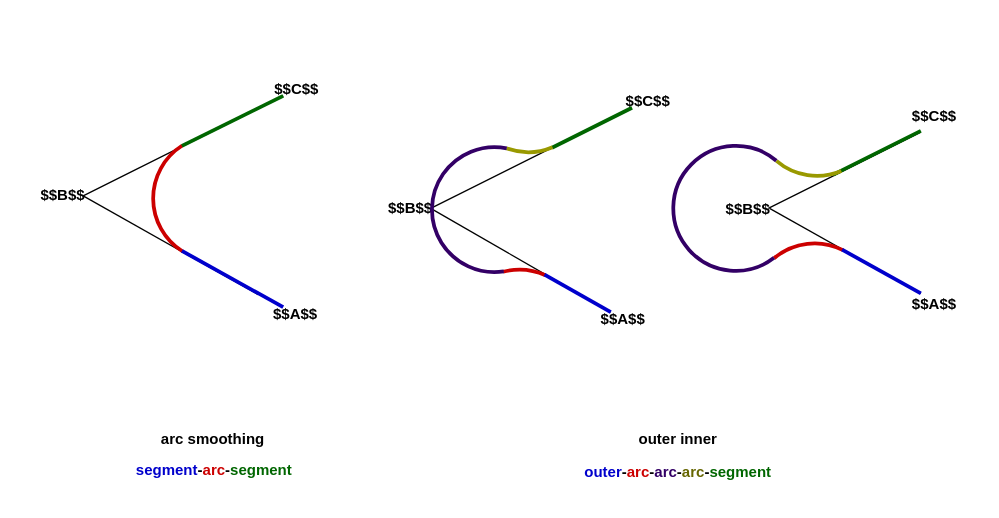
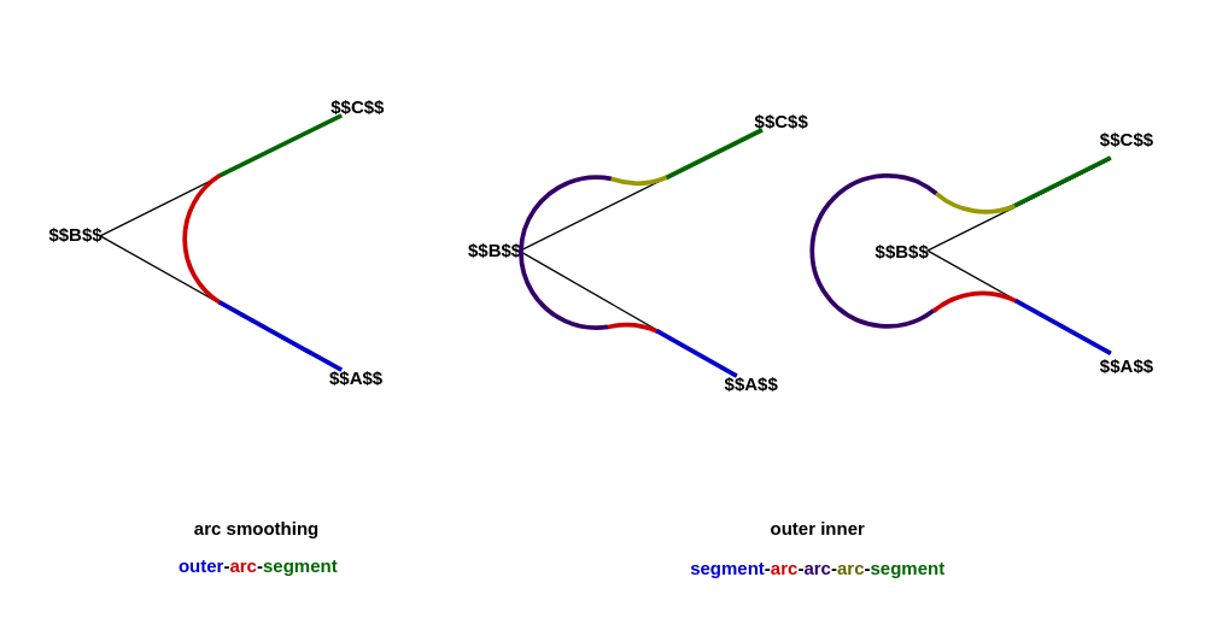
  <mxCell id="0" />
  <mxCell id="1" parent="0" />
  <mxCell id="2" value="" style="verticalLabelPosition=bottom;verticalAlign=top;html=1;shape=mxgraph.basic.arc;startAngle=0.505;endAngle=0.505;rotation=30;strokeWidth=1;strokeColor=#CCCC00;" vertex="1" parent="1"><mxGeometry x="373" y="20" width="100" height="100" as="geometry" /></mxCell>
  <mxCell id="3" value="" style="verticalLabelPosition=bottom;verticalAlign=top;html=1;shape=mxgraph.basic.arc;startAngle=0.505;endAngle=0.505;rotation=30;strokeWidth=1;strokeColor=#FF3399;" vertex="1" parent="1"><mxGeometry x="122" y="108" width="100" height="100" as="geometry" /></mxCell>
  <mxCell id="4" value="" style="endArrow=none;html=1;rounded=0;" edge="1" parent="1"><mxGeometry width="50" height="50" relative="1" as="geometry"><mxPoint x="66" y="156" as="sourcePoint" /><mxPoint x="206" y="235" as="targetPoint" /></mxGeometry></mxCell>
  <mxCell id="5" value="" style="endArrow=none;html=1;rounded=0;" edge="1" parent="1"><mxGeometry width="50" height="50" relative="1" as="geometry"><mxPoint x="66" y="156" as="sourcePoint" /><mxPoint x="226" y="76" as="targetPoint" /></mxGeometry></mxCell>
  <mxCell id="6" value="" style="verticalLabelPosition=bottom;verticalAlign=top;html=1;shape=mxgraph.basic.arc;startAngle=0.505;endAngle=0.827;rotation=30;strokeWidth=3;strokeColor=#CC0000;" vertex="1" parent="1"><mxGeometry x="122" y="108" width="100" height="100" as="geometry" /></mxCell>
  <mxCell id="7" value="" style="endArrow=none;html=1;rounded=0;strokeWidth=3;strokeColor=#0000CC;" edge="1" parent="1"><mxGeometry width="50" height="50" relative="1" as="geometry"><mxPoint x="145" y="200" as="sourcePoint" /><mxPoint x="226" y="245" as="targetPoint" /></mxGeometry></mxCell>
  <mxCell id="8" value="" style="endArrow=none;html=1;rounded=0;strokeWidth=3;strokeColor=#006600;fontColor=#006600;" edge="1" parent="1"><mxGeometry width="50" height="50" relative="1" as="geometry"><mxPoint x="145" y="116" as="sourcePoint" /><mxPoint x="226" y="76" as="targetPoint" /></mxGeometry></mxCell>
  <mxCell id="9" value="&lt;b&gt;$$A$$&lt;/b&gt;" style="text;html=1;strokeColor=none;fillColor=none;align=center;verticalAlign=middle;whiteSpace=wrap;rounded=0;" vertex="1" parent="1"><mxGeometry x="206" y="236" width="60" height="30" as="geometry" /></mxCell>
  <mxCell id="10" value="&lt;b&gt;$$B$$&lt;/b&gt;" style="text;html=1;strokeColor=none;fillColor=none;align=center;verticalAlign=middle;whiteSpace=wrap;rounded=0;" vertex="1" parent="1"><mxGeometry x="20" y="141" width="60" height="30" as="geometry" /></mxCell>
  <mxCell id="11" value="&lt;b&gt;$$C$$&lt;/b&gt;" style="text;html=1;strokeColor=none;fillColor=none;align=center;verticalAlign=middle;whiteSpace=wrap;rounded=0;" vertex="1" parent="1"><mxGeometry x="207" y="56" width="60" height="30" as="geometry" /></mxCell>
- <mxCell id="12" value="&lt;font color=&quot;#0000cc&quot;&gt;segment&lt;/font&gt;-&lt;font color=&quot;#cc0000&quot;&gt;arc&lt;/font&gt;-&lt;font color=&quot;#006600&quot;&gt;segment&lt;/font&gt;" style="text;html=1;strokeColor=none;fillColor=none;align=center;verticalAlign=middle;whiteSpace=wrap;rounded=0;fontStyle=1" vertex="1" parent="1"><mxGeometry x="103" y="361" width="136" height="30" as="geometry" /></mxCell>
+ <mxCell id="12" value="&lt;font color=&quot;#0000cc&quot;&gt;outer&lt;/font&gt;-&lt;font color=&quot;#cc0000&quot;&gt;arc&lt;/font&gt;-&lt;font color=&quot;#006600&quot;&gt;segment&lt;/font&gt;" style="text;html=1;strokeColor=none;fillColor=none;align=center;verticalAlign=middle;whiteSpace=wrap;rounded=0;fontStyle=1" vertex="1" parent="1"><mxGeometry x="103" y="361" width="136" height="30" as="geometry" /></mxCell>
  <mxCell id="13" value="arc smoothing" style="text;html=1;strokeColor=none;fillColor=none;align=center;verticalAlign=middle;whiteSpace=wrap;rounded=0;fontStyle=1" vertex="1" parent="1"><mxGeometry x="102" y="336" width="136" height="30" as="geometry" /></mxCell>
  <mxCell id="14" value="" style="verticalLabelPosition=bottom;verticalAlign=top;html=1;shape=mxgraph.basic.arc;startAngle=0.505;endAngle=0.505;rotation=30;strokeWidth=1;strokeColor=#6600CC;" vertex="1" parent="1"><mxGeometry x="344" y="116" width="100" height="100" as="geometry" /></mxCell>
  <mxCell id="15" value="" style="endArrow=none;html=1;rounded=0;" edge="1" parent="1"><mxGeometry width="50" height="50" relative="1" as="geometry"><mxPoint x="344" y="166" as="sourcePoint" /><mxPoint x="488" y="249" as="targetPoint" /></mxGeometry></mxCell>
  <mxCell id="16" value="" style="endArrow=none;html=1;rounded=0;" edge="1" parent="1"><mxGeometry width="50" height="50" relative="1" as="geometry"><mxPoint x="344" y="166" as="sourcePoint" /><mxPoint x="504" y="86" as="targetPoint" /></mxGeometry></mxCell>
  <mxCell id="17" value="" style="endArrow=none;html=1;rounded=0;strokeWidth=3;strokeColor=#006600;fontColor=#006600;" edge="1" parent="1"><mxGeometry width="50" height="50" relative="1" as="geometry"><mxPoint x="441" y="117.5" as="sourcePoint" /><mxPoint x="505" y="85.5" as="targetPoint" /></mxGeometry></mxCell>
  <mxCell id="18" value="&lt;b&gt;$$A$$&lt;/b&gt;" style="text;html=1;strokeColor=none;fillColor=none;align=center;verticalAlign=middle;whiteSpace=wrap;rounded=0;" vertex="1" parent="1"><mxGeometry x="468" y="240" width="60" height="30" as="geometry" /></mxCell>
  <mxCell id="19" value="&lt;b&gt;$$B$$&lt;/b&gt;" style="text;html=1;strokeColor=none;fillColor=none;align=center;verticalAlign=middle;whiteSpace=wrap;rounded=0;" vertex="1" parent="1"><mxGeometry x="298" y="151" width="60" height="30" as="geometry" /></mxCell>
  <mxCell id="20" value="&lt;b&gt;$$C$$&lt;/b&gt;" style="text;html=1;strokeColor=none;fillColor=none;align=center;verticalAlign=middle;whiteSpace=wrap;rounded=0;" vertex="1" parent="1"><mxGeometry x="488" y="66" width="60" height="30" as="geometry" /></mxCell>
  <mxCell id="21" value="" style="verticalLabelPosition=bottom;verticalAlign=top;html=1;shape=mxgraph.basic.arc;startAngle=0.006;endAngle=0.126;rotation=-205;strokeWidth=3;strokeColor=#999900;" vertex="1" parent="1"><mxGeometry x="372" y="21" width="100" height="100" as="geometry" /></mxCell>
  <mxCell id="22" value="" style="verticalLabelPosition=bottom;verticalAlign=top;html=1;shape=mxgraph.basic.arc;startAngle=0.505;endAngle=0.505;rotation=30;strokeWidth=1;strokeColor=#FF3399;" vertex="1" parent="1"><mxGeometry x="365" y="215" width="100" height="100" as="geometry" /></mxCell>
  <mxCell id="23" value="" style="verticalLabelPosition=bottom;verticalAlign=top;html=1;shape=mxgraph.basic.arc;startAngle=0.708;endAngle=0.818;rotation=90;strokeWidth=3;strokeColor=#CC0000;" vertex="1" parent="1"><mxGeometry x="365" y="215" width="100" height="100" as="geometry" /></mxCell>
  <mxCell id="24" value="" style="verticalLabelPosition=bottom;verticalAlign=top;html=1;shape=mxgraph.basic.arc;startAngle=0.393;endAngle=0.948;rotation=30;strokeWidth=3;strokeColor=#330066;" vertex="1" parent="1"><mxGeometry x="345" y="117" width="100" height="100" as="geometry" /></mxCell>
  <mxCell id="25" value="" style="endArrow=none;html=1;rounded=0;strokeWidth=3;strokeColor=#0000CC;" edge="1" parent="1"><mxGeometry width="50" height="50" relative="1" as="geometry"><mxPoint x="435" y="219" as="sourcePoint" /><mxPoint x="488" y="249" as="targetPoint" /></mxGeometry></mxCell>
  <mxCell id="26" value="" style="verticalLabelPosition=bottom;verticalAlign=top;html=1;shape=mxgraph.basic.arc;startAngle=0.505;endAngle=0.505;rotation=30;strokeWidth=1;strokeColor=#CCCC00;" vertex="1" parent="1"><mxGeometry x="604" y="39" width="100" height="100" as="geometry" /></mxCell>
  <mxCell id="27" value="" style="verticalLabelPosition=bottom;verticalAlign=top;html=1;shape=mxgraph.basic.arc;startAngle=0.505;endAngle=0.505;rotation=30;strokeWidth=1;strokeColor=#6600CC;" vertex="1" parent="1"><mxGeometry x="538" y="116" width="100" height="100" as="geometry" /></mxCell>
  <mxCell id="28" value="" style="endArrow=none;html=1;rounded=0;" edge="1" parent="1"><mxGeometry width="50" height="50" relative="1" as="geometry"><mxPoint x="615" y="166" as="sourcePoint" /><mxPoint x="736" y="234" as="targetPoint" /></mxGeometry></mxCell>
  <mxCell id="29" value="" style="endArrow=none;html=1;rounded=0;" edge="1" parent="1"><mxGeometry width="50" height="50" relative="1" as="geometry"><mxPoint x="614" y="166" as="sourcePoint" /><mxPoint x="736" y="105" as="targetPoint" /></mxGeometry></mxCell>
  <mxCell id="30" value="" style="endArrow=none;html=1;rounded=0;strokeWidth=3;strokeColor=#006600;fontColor=#006600;" edge="1" parent="1"><mxGeometry width="50" height="50" relative="1" as="geometry"><mxPoint x="666" y="139" as="sourcePoint" /><mxPoint x="736" y="104" as="targetPoint" /></mxGeometry></mxCell>
  <mxCell id="31" value="&lt;b&gt;$$A$$&lt;/b&gt;" style="text;html=1;strokeColor=none;fillColor=none;align=center;verticalAlign=middle;whiteSpace=wrap;rounded=0;" vertex="1" parent="1"><mxGeometry x="717" y="228" width="60" height="30" as="geometry" /></mxCell>
  <mxCell id="32" value="&lt;b&gt;$$B$$&lt;/b&gt;" style="text;html=1;strokeColor=none;fillColor=none;align=center;verticalAlign=middle;whiteSpace=wrap;rounded=0;" vertex="1" parent="1"><mxGeometry x="568" y="152" width="60" height="30" as="geometry" /></mxCell>
  <mxCell id="33" value="&lt;b&gt;$$C$$&lt;/b&gt;" style="text;html=1;strokeColor=none;fillColor=none;align=center;verticalAlign=middle;whiteSpace=wrap;rounded=0;" vertex="1" parent="1"><mxGeometry x="717" y="78" width="60" height="30" as="geometry" /></mxCell>
  <mxCell id="34" value="" style="verticalLabelPosition=bottom;verticalAlign=top;html=1;shape=mxgraph.basic.arc;startAngle=0.006;endAngle=0.182;rotation=-205;strokeWidth=3;strokeColor=#999900;" vertex="1" parent="1"><mxGeometry x="603" y="40" width="100" height="100" as="geometry" /></mxCell>
  <mxCell id="35" value="" style="verticalLabelPosition=bottom;verticalAlign=top;html=1;shape=mxgraph.basic.arc;startAngle=0.505;endAngle=0.505;rotation=30;strokeWidth=1;strokeColor=#FF3399;" vertex="1" parent="1"><mxGeometry x="601" y="195" width="100" height="100" as="geometry" /></mxCell>
  <mxCell id="36" value="" style="verticalLabelPosition=bottom;verticalAlign=top;html=1;shape=mxgraph.basic.arc;startAngle=0.638;endAngle=0.825;rotation=90;strokeWidth=3;strokeColor=#CC0000;" vertex="1" parent="1"><mxGeometry x="601" y="194" width="100" height="100" as="geometry" /></mxCell>
  <mxCell id="37" value="" style="verticalLabelPosition=bottom;verticalAlign=top;html=1;shape=mxgraph.basic.arc;startAngle=0.312;endAngle=0.029;rotation=30;strokeWidth=3;strokeColor=#330066;" vertex="1" parent="1"><mxGeometry x="538" y="116" width="100" height="100" as="geometry" /></mxCell>
  <mxCell id="38" value="" style="endArrow=none;html=1;rounded=0;strokeWidth=3;strokeColor=#0000CC;" edge="1" parent="1"><mxGeometry width="50" height="50" relative="1" as="geometry"><mxPoint x="673" y="199" as="sourcePoint" /><mxPoint x="736" y="234" as="targetPoint" /></mxGeometry></mxCell>
- <mxCell id="39" value="&lt;b&gt;&lt;font color=&quot;#0000cc&quot;&gt;outer&lt;/font&gt;-&lt;font color=&quot;#cc0000&quot;&gt;arc&lt;/font&gt;-&lt;font color=&quot;#330066&quot;&gt;arc&lt;/font&gt;-&lt;font color=&quot;#666600&quot;&gt;arc&lt;/font&gt;-&lt;font color=&quot;#006600&quot;&gt;segment&lt;/font&gt;&lt;/b&gt;" style="text;html=1;strokeColor=none;fillColor=none;align=center;verticalAlign=middle;whiteSpace=wrap;rounded=0;fontStyle=1" vertex="1" parent="1"><mxGeometry x="447" y="362" width="190" height="30" as="geometry" /></mxCell>
+ <mxCell id="39" value="&lt;b&gt;&lt;font color=&quot;#0000cc&quot;&gt;segment&lt;/font&gt;-&lt;font color=&quot;#cc0000&quot;&gt;arc&lt;/font&gt;-&lt;font color=&quot;#330066&quot;&gt;arc&lt;/font&gt;-&lt;font color=&quot;#666600&quot;&gt;arc&lt;/font&gt;-&lt;font color=&quot;#006600&quot;&gt;segment&lt;/font&gt;&lt;/b&gt;" style="text;html=1;strokeColor=none;fillColor=none;align=center;verticalAlign=middle;whiteSpace=wrap;rounded=0;fontStyle=1" vertex="1" parent="1"><mxGeometry x="447" y="362" width="190" height="30" as="geometry" /></mxCell>
  <mxCell id="40" value="outer inner" style="text;html=1;strokeColor=none;fillColor=none;align=center;verticalAlign=middle;whiteSpace=wrap;rounded=0;fontStyle=1" vertex="1" parent="1"><mxGeometry x="474" y="336" width="136" height="30" as="geometry" /></mxCell>
